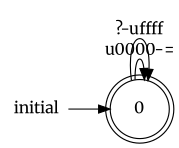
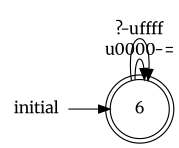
  digraph {
    rankdir=LR
    fontname=Merriweather
    node [fontname=Merriweather]
    edge [fontname=Merriweather]
-   0 [shape=doublecircle]
+   0 [shape=doublecircle label=6]
    initial [shape=plaintext]
    0 -> 0 [label="\u0000-="]
    0 -> 0 [label="?-\uffff"]
    initial -> 0
  }
